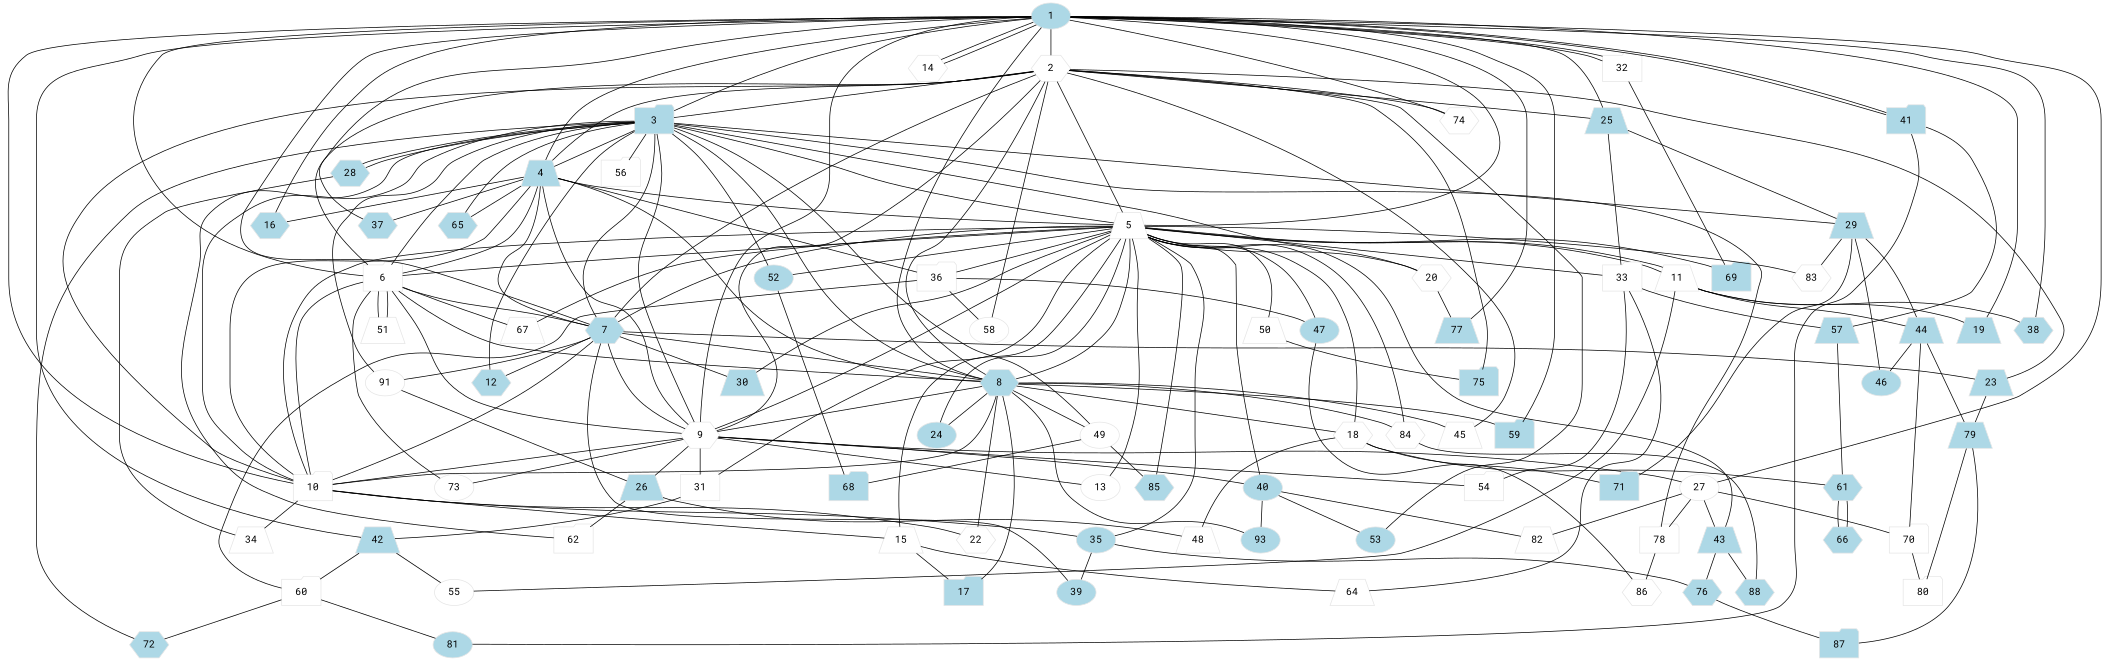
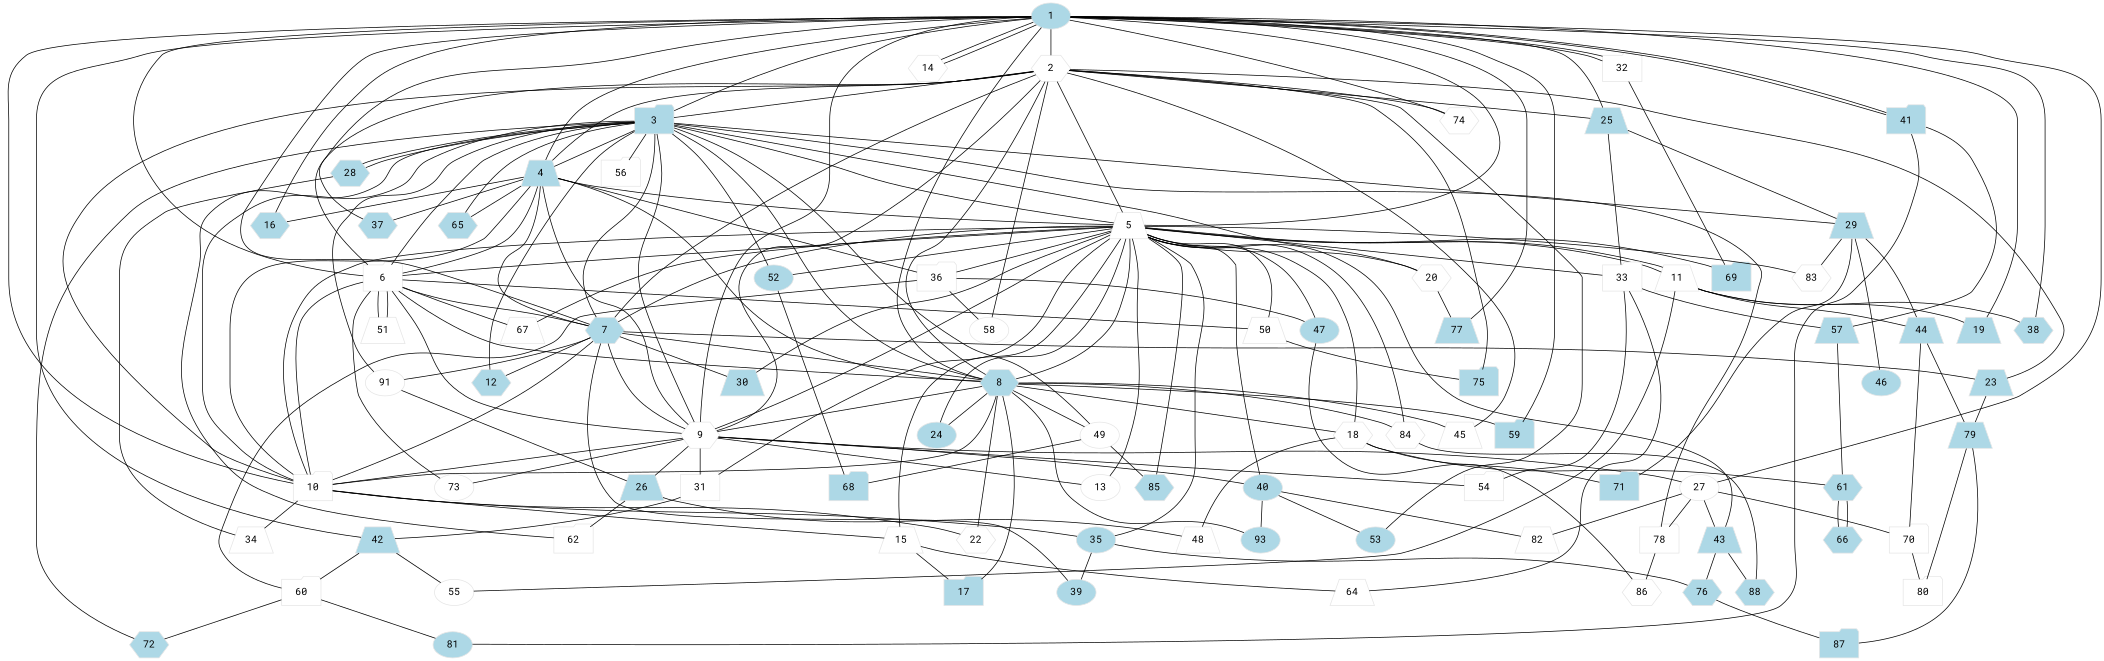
  graph {
    fontname="Roboto Mono"
    node [color=gray90 fillcolor=lightblue fontname="Roboto Mono" shape=hexagon style=filled]
    edge [fontname="Roboto Mono"]
    1 [shape=ellipse]
    2 [fillcolor=white]
    3 [shape=folder]
    4 [shape=trapezium]
    5 [fillcolor=white shape=trapezium]
    6 [fillcolor=white shape=folder]
    7
    8
    9 [fillcolor=white]
    10 [fillcolor=white shape=folder]
    14 [fillcolor=white]
    16
    19 [shape=trapezium]
    25 [shape=trapezium]
    27 [fillcolor=white shape=ellipse]
    32 [fillcolor=white shape=folder]
    37
    38
    41 [shape=folder]
    42 [shape=trapezium]
    59 [shape=folder]
    74 [fillcolor=white]
    77 [shape=trapezium]
    23 [shape=trapezium]
    45 [fillcolor=white shape=trapezium]
    53 [shape=ellipse]
    58 [fillcolor=white shape=ellipse]
    75 [shape=folder]
    12
    20 [fillcolor=white]
    n31 [fillcolor=white label=91 shape=ellipse]
    28
    29 [shape=trapezium]
    49 [fillcolor=white shape=ellipse]
    52 [shape=ellipse]
    56 [fillcolor=white shape=folder]
    62 [fillcolor=white shape=folder]
    65
    72
    78 [fillcolor=white shape=folder]
    36 [fillcolor=white shape=folder]
    11 [fillcolor=white shape=trapezium]
    13 [fillcolor=white shape=ellipse]
    15 [fillcolor=white shape=trapezium]
    18 [fillcolor=white]
    24 [shape=ellipse]
    30 [shape=trapezium]
    31 [fillcolor=white shape=folder]
    33 [fillcolor=white shape=folder]
    35 [shape=ellipse]
    40 [shape=ellipse]
    43 [shape=trapezium]
    47 [shape=ellipse]
    50 [fillcolor=white shape=trapezium]
    67 [fillcolor=white shape=trapezium]
    69 [shape=folder]
    83 [fillcolor=white]
    84 [fillcolor=white]
    85
    51 [fillcolor=white shape=trapezium]
    73 [fillcolor=white shape=ellipse]
    39 [shape=ellipse]
    17 [shape=folder]
    22 [fillcolor=white]
    n65 [label=93 shape=ellipse]
    26 [shape=trapezium]
    54 [fillcolor=white shape=folder]
    34 [fillcolor=white shape=trapezium]
    70 [fillcolor=white shape=folder]
    82 [fillcolor=white shape=trapezium]
    57 [shape=trapezium]
    81 [shape=ellipse]
    55 [fillcolor=white shape=ellipse]
    60 [fillcolor=white shape=folder]
    79 [shape=trapezium]
    44 [shape=trapezium]
    71 [shape=folder]
    46 [shape=ellipse]
    68 [shape=folder]
    86 [fillcolor=white]
    64 [fillcolor=white shape=trapezium]
    48 [fillcolor=white shape=trapezium]
    61
    76
    88
    66
    80 [fillcolor=white shape=folder]
    87 [shape=folder]
    1 -- 2
    1 -- 3
    1 -- 4
    1 -- 5
    1 -- 6
    1 -- 7
    1 -- 8
    1 -- 9
    1 -- 10
    1 -- 14
    1 -- 14
    1 -- 16
    1 -- 19
    1 -- 25
    1 -- 27
    1 -- 32
    1 -- 32
    1 -- 37
    1 -- 38
    1 -- 41
    1 -- 41
    1 -- 42
    1 -- 59
    1 -- 74
    1 -- 77
    2 -- 3
    2 -- 4
    2 -- 5
    2 -- 6
    2 -- 7
    2 -- 8
    2 -- 9
    2 -- 10
    2 -- 25
    2 -- 74
    2 -- 23
    2 -- 45
    2 -- 53
    2 -- 58
    2 -- 75
    3 -- 4
    3 -- 5
    3 -- 6
    3 -- 7
    3 -- 8
    3 -- 9
    3 -- 10
    3 -- 12
    3 -- 20
    3 -- n31
    3 -- 28
    3 -- 28
    3 -- 29
    3 -- 49
    3 -- 52
    3 -- 56
    3 -- 62
    3 -- 65
    3 -- 72
    3 -- 78
    4 -- 5
    4 -- 6
    4 -- 7
    4 -- 8
    4 -- 9
    4 -- 10
    4 -- 16
    4 -- 37
    4 -- 65
    4 -- 36
    5 -- 6
    5 -- 7
    5 -- 8
    5 -- 9
    5 -- 10
    5 -- 20
    5 -- 52
    5 -- 36
    5 -- 11
    5 -- 11
    5 -- 13
    5 -- 15
    5 -- 18
    5 -- 24
    5 -- 30
    5 -- 31
    5 -- 33
    5 -- 35
    5 -- 40
    5 -- 43
    5 -- 47
    5 -- 50
    5 -- 67
    5 -- 69
    5 -- 83
    5 -- 84
    5 -- 85
    6 -- 7
    6 -- 8
    6 -- 9
    6 -- 10
+   6 -- 50
    6 -- 67
    6 -- 51
    6 -- 51
    6 -- 73
    7 -- 8
    7 -- 9
    7 -- 10
    7 -- 23
    7 -- 12
    7 -- n31
    7 -- 30
    7 -- 39
    8 -- 9
    8 -- 10
    8 -- 59
    8 -- 45
    8 -- 49
    8 -- 18
    8 -- 24
    8 -- 84
    8 -- 17
    8 -- 22
    8 -- n65
    9 -- 10
    9 -- 27
    9 -- 13
    9 -- 31
    9 -- 40
    9 -- 73
    9 -- 26
    9 -- 54
    10 -- 15
    10 -- 35
    10 -- 22
    10 -- 34
    25 -- 29
    25 -- 33
    27 -- 78
    27 -- 43
    27 -- 70
    27 -- 82
    32 -- 69
    41 -- 57
    41 -- 81
    42 -- 55
    42 -- 60
    23 -- 79
    20 -- 77
    n31 -- 26
    28 -- 34
    29 -- 83
    29 -- 44
    29 -- 71
    29 -- 46
    49 -- 85
    49 -- 68
    52 -- 68
    78 -- 86
    36 -- 58
    36 -- 47
    36 -- 60
    11 -- 19
    11 -- 38
    11 -- 55
    11 -- 44
    15 -- 17
    15 -- 64
    18 -- 71
    18 -- 48
    18 -- 61
    31 -- 42
    33 -- 54
    33 -- 57
    33 -- 64
    35 -- 39
    35 -- 76
    40 -- 53
    40 -- n65
    40 -- 82
    43 -- 76
    43 -- 88
    47 -- 86
    50 -- 75
    84 -- 88
    26 -- 62
    26 -- 48
    70 -- 80
    57 -- 61
    60 -- 72
    60 -- 81
    79 -- 80
    79 -- 87
    44 -- 70
    44 -- 79
-   44 -- 46
    61 -- 66
    61 -- 66
    76 -- 87
  }
